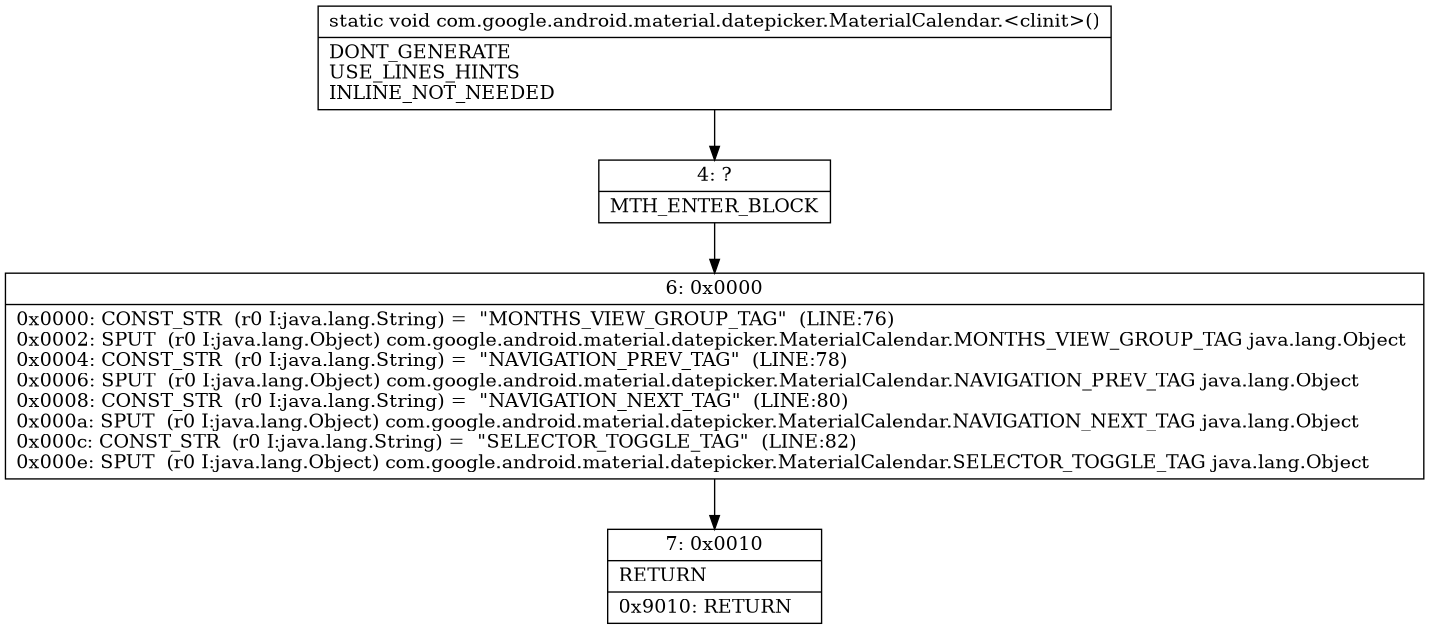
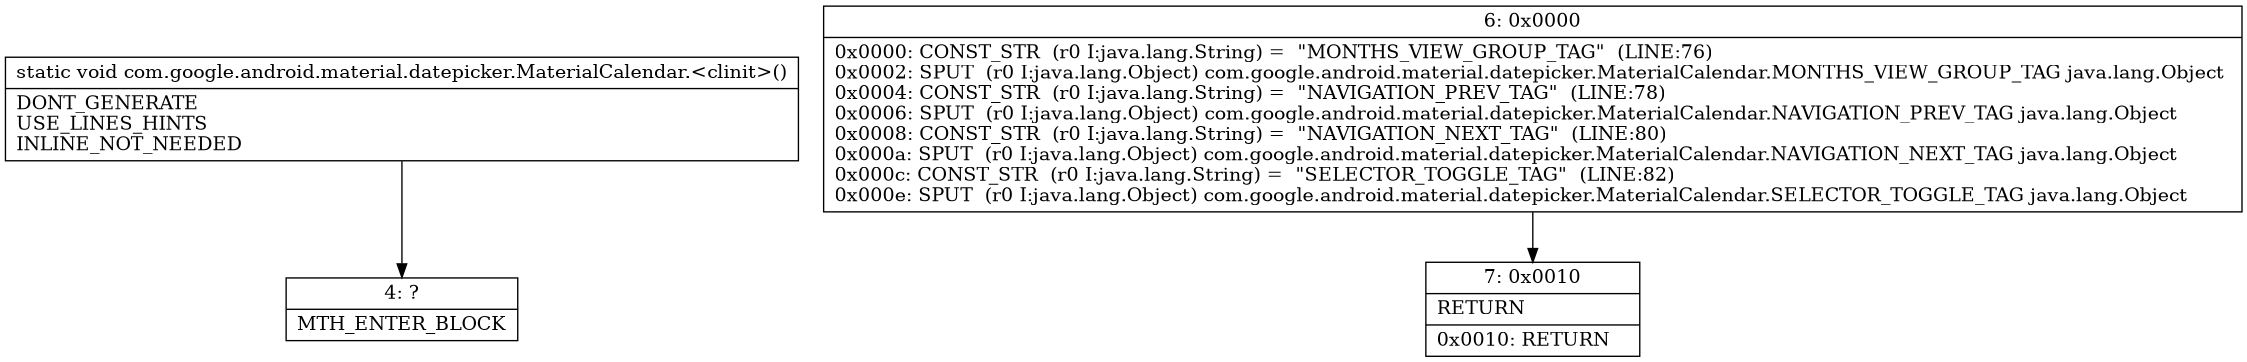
  digraph {
    node [shape=record]
    n1 [label="{4\:\ ?|MTH_ENTER_BLOCK\l}"]
    n2 [label="{6\:\ 0x0000|0x0000: CONST_STR  (r0 I:java.lang.String) =  \"MONTHS_VIEW_GROUP_TAG\"  (LINE:76)\l0x0002: SPUT  (r0 I:java.lang.Object) com.google.android.material.datepicker.MaterialCalendar.MONTHS_VIEW_GROUP_TAG java.lang.Object \l0x0004: CONST_STR  (r0 I:java.lang.String) =  \"NAVIGATION_PREV_TAG\"  (LINE:78)\l0x0006: SPUT  (r0 I:java.lang.Object) com.google.android.material.datepicker.MaterialCalendar.NAVIGATION_PREV_TAG java.lang.Object \l0x0008: CONST_STR  (r0 I:java.lang.String) =  \"NAVIGATION_NEXT_TAG\"  (LINE:80)\l0x000a: SPUT  (r0 I:java.lang.Object) com.google.android.material.datepicker.MaterialCalendar.NAVIGATION_NEXT_TAG java.lang.Object \l0x000c: CONST_STR  (r0 I:java.lang.String) =  \"SELECTOR_TOGGLE_TAG\"  (LINE:82)\l0x000e: SPUT  (r0 I:java.lang.Object) com.google.android.material.datepicker.MaterialCalendar.SELECTOR_TOGGLE_TAG java.lang.Object \l}"]
-   n3 [label="{7\:\ 0x0010|RETURN\l|0x9010: RETURN   \l}"]
+   n3 [label="{7\:\ 0x0010|RETURN\l|0x0010: RETURN   \l}"]
    n4 [label="{static void com.google.android.material.datepicker.MaterialCalendar.\<clinit\>()  | DONT_GENERATE\lUSE_LINES_HINTS\lINLINE_NOT_NEEDED\l}"]
-   n1 -> n2
    n2 -> n3
    n4 -> n1
  }
